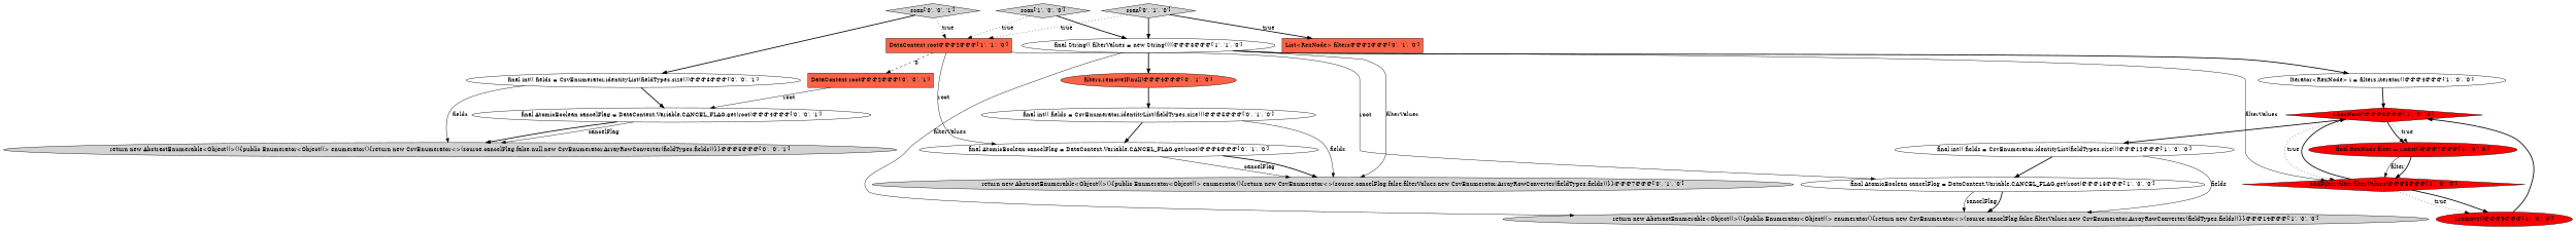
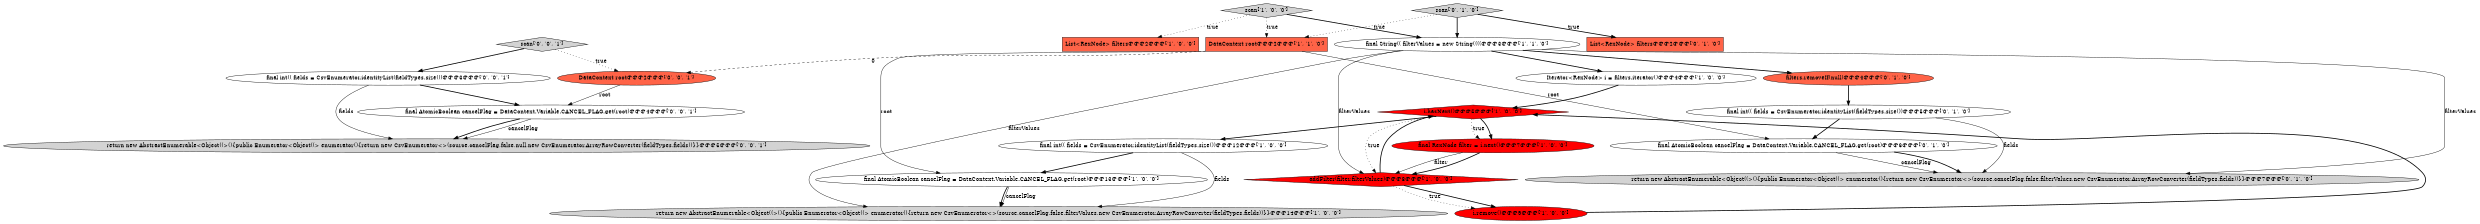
  digraph {
    node [fillcolor=white shape=ellipse style=filled]
    edge [style=bold]
-   n1 [fillcolor=tomato label="DataContext root@@@2@@@['0', '0', '1']" shape=box]
+   n1 [fillcolor=tomato label="DataContext root@@@2@@@['0', '0', '1']"]
    n2 [label="final AtomicBoolean cancelFlag = DataContext.Variable.CANCEL_FLAG.get(root)@@@4@@@['0', '0', '1']"]
    n3 [fillcolor=lightgray label="return new AbstractEnumerable<Object((>(){public Enumerator<Object((> enumerator(){return new CsvEnumerator<>(source,cancelFlag,false,null,new CsvEnumerator.ArrayRowConverter(fieldTypes,fields))}}@@@5@@@['0', '0', '1']"]
    n4 [fillcolor=tomato label="DataContext root@@@2@@@['1', '1', '0']" shape=box]
    n5 [label="final AtomicBoolean cancelFlag = DataContext.Variable.CANCEL_FLAG.get(root)@@@13@@@['1', '0', '0']"]
    n6 [label="final AtomicBoolean cancelFlag = DataContext.Variable.CANCEL_FLAG.get(root)@@@6@@@['0', '1', '0']"]
    n7 [fillcolor=lightgray label="return new AbstractEnumerable<Object((>(){public Enumerator<Object((> enumerator(){return new CsvEnumerator<>(source,cancelFlag,false,filterValues,new CsvEnumerator.ArrayRowConverter(fieldTypes,fields))}}@@@14@@@['1', '0', '0']"]
    n8 [fillcolor=lightgray label="return new AbstractEnumerable<Object((>(){public Enumerator<Object((> enumerator(){return new CsvEnumerator<>(source,cancelFlag,false,filterValues,new CsvEnumerator.ArrayRowConverter(fieldTypes,fields))}}@@@7@@@['0', '1', '0']"]
    n9 [fillcolor=red label="final RexNode filter = i.next()@@@7@@@['1', '0', '0']"]
    n10 [fillcolor=red label="addFilter(filter,filterValues)@@@8@@@['1', '0', '0']" shape=diamond]
    n11 [fillcolor=red label="i.hasNext()@@@5@@@['1', '0', '0']" shape=diamond]
    n12 [fillcolor=red label="i.remove()@@@9@@@['1', '0', '0']"]
    n13 [label="Iterator<RexNode> i = filters.iterator()@@@4@@@['1', '0', '0']"]
    n14 [label="final int(( fields = CsvEnumerator.identityList(fieldTypes.size())@@@12@@@['1', '0', '0']"]
    n15 [fillcolor=lightgray label="scan['1', '0', '0']" shape=diamond]
+   n16 [fillcolor=tomato label="List<RexNode> filters@@@2@@@['1', '0', '0']" shape=box]
    n17 [label="final String(( filterValues = new String((((@@@3@@@['1', '1', '0']"]
    n18 [fillcolor=tomato label="filters.removeIf(null)@@@4@@@['0', '1', '0']"]
    n19 [fillcolor=lightgray label="scan['0', '1', '0']" shape=diamond]
    n20 [fillcolor=tomato label="List<RexNode> filters@@@2@@@['0', '1', '0']" shape=box]
    n21 [label="final int(( fields = CsvEnumerator.identityList(fieldTypes.size())@@@5@@@['0', '1', '0']"]
    n22 [label="final int(( fields = CsvEnumerator.identityList(fieldTypes.size())@@@3@@@['0', '0', '1']"]
    n23 [fillcolor=lightgray label="scan['0', '0', '1']" shape=diamond]
    n1 -> n2 [label=root style=solid]
    n2 -> n3
    n2 -> n3 [label=cancelFlag style=solid]
    n4 -> n1 [label=0 style=dashed]
    n4 -> n5 [label=root style=solid]
    n4 -> n6 [label=root style=solid]
    n5 -> n7 [label=cancelFlag style=solid]
    n5 -> n7
    n6 -> n8 [label=cancelFlag style=solid]
    n6 -> n8
    n9 -> n10 [label=filter style=solid]
    n9 -> n10
    n10 -> n11
    n10 -> n12
    n10 -> n12 [label=true style=dotted]
    n11 -> n9
    n11 -> n9 [label=true style=dotted]
    n11 -> n10 [label=true style=dotted]
    n11 -> n14
    n12 -> n11
    n13 -> n11
    n14 -> n5
    n14 -> n7 [label=fields style=solid]
    n15 -> n4 [label=true style=dotted]
+   n15 -> n16 [label=true style=dotted]
    n15 -> n17
    n17 -> n7 [label=filterValues style=solid]
    n17 -> n8 [label=filterValues style=solid]
    n17 -> n10 [label=filterValues style=solid]
    n17 -> n13
    n17 -> n18
    n18 -> n21
    n19 -> n4 [label=true style=dotted]
    n19 -> n17
    n19 -> n20 [label=true]
    n21 -> n6
    n21 -> n8 [label=fields style=solid]
    n22 -> n2
    n22 -> n3 [label=fields style=solid]
-   n23 -> n4 [label=true style=dotted]
+   n23 -> n1 [label=true style=dotted]
    n23 -> n22
  }
